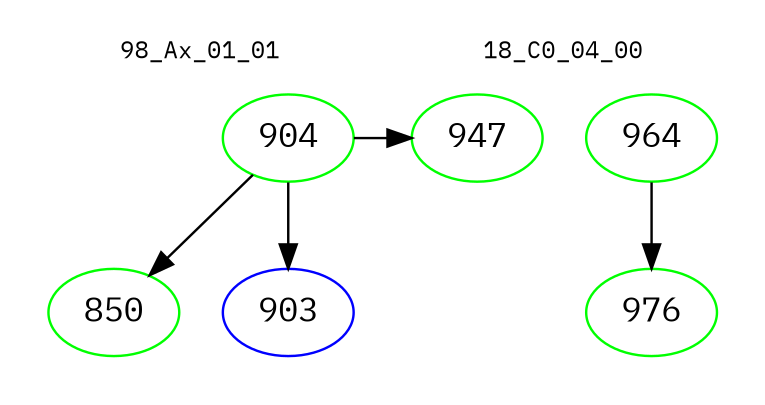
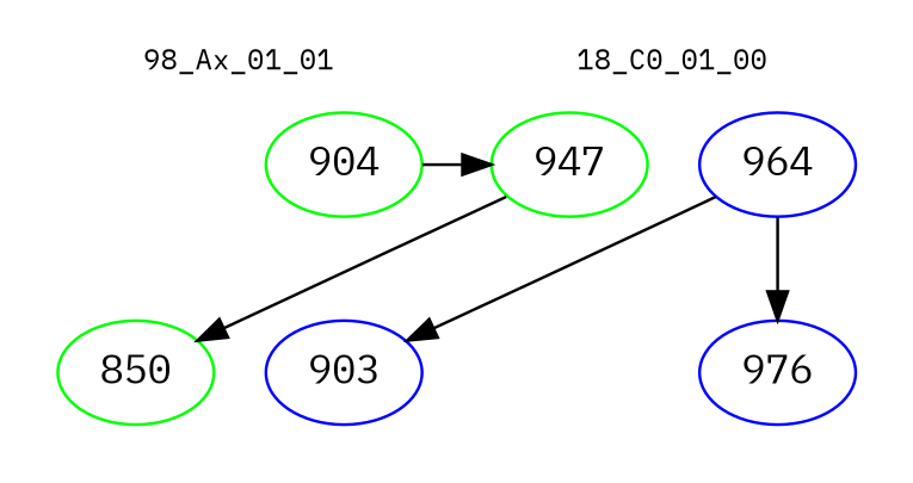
  digraph {
    fontname="IBM Plex Mono"
    node [color=green fontname="IBM Plex Mono"]
    edge [color=black fontname="IBM Plex Mono"]
    n1 [label=904]
    n2 [label=850]
    n3 [color=blue label=903]
-   n4 [label=964]
+   n4 [color=blue label=964]
    n5 [label=947]
-   n6 [label=976]
+   n6 [color=blue label=976]
    subgraph cluster_1 {
      color=white
      fontsize=10
      label="98_Ax_01_01"
      n1
      n2
      n3
    }
    subgraph cluster_2 {
      color=white
      fontsize=10
-     label="18_C0_04_00"
+     label="18_C0_01_00"
      n4
      n5
      n6
    }
-   n1 -> n2
-   n1 -> n3
+   n5 -> n2
+   n4 -> n3
    n1 -> n5
    n4 -> n6
  }
